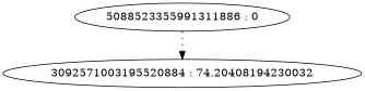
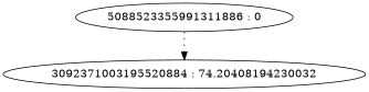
  digraph {
    node [color=black]
    n1 [label="5088523355991311886 : 0"]
-   n2 [label="3092571003195520884 : 74.20408194230032"]
+   n2 [label="3092371003195520884 : 74.20408194230032"]
    n1 -> n2 [style=dotted]
  }
